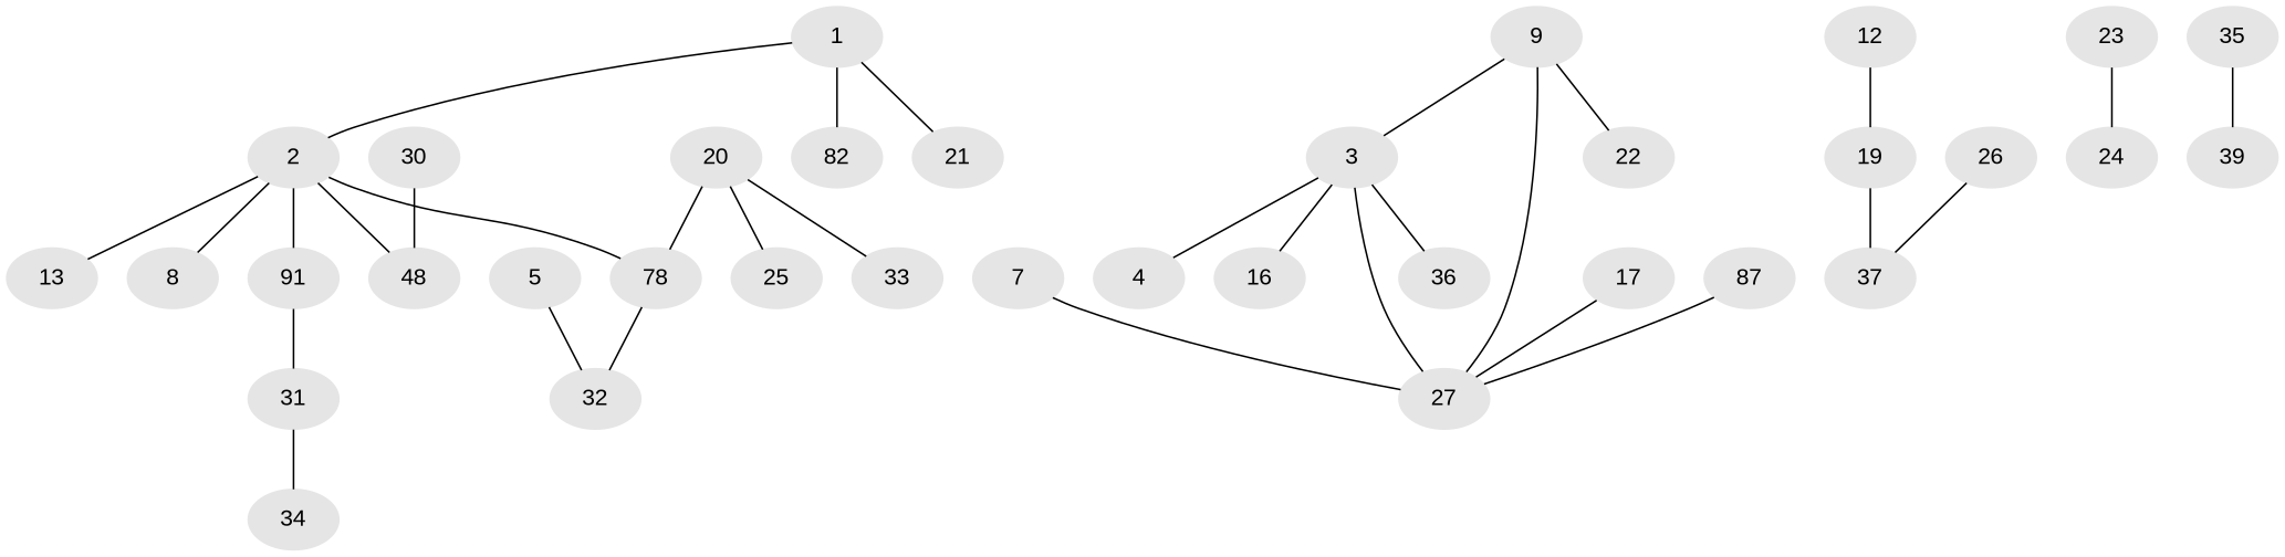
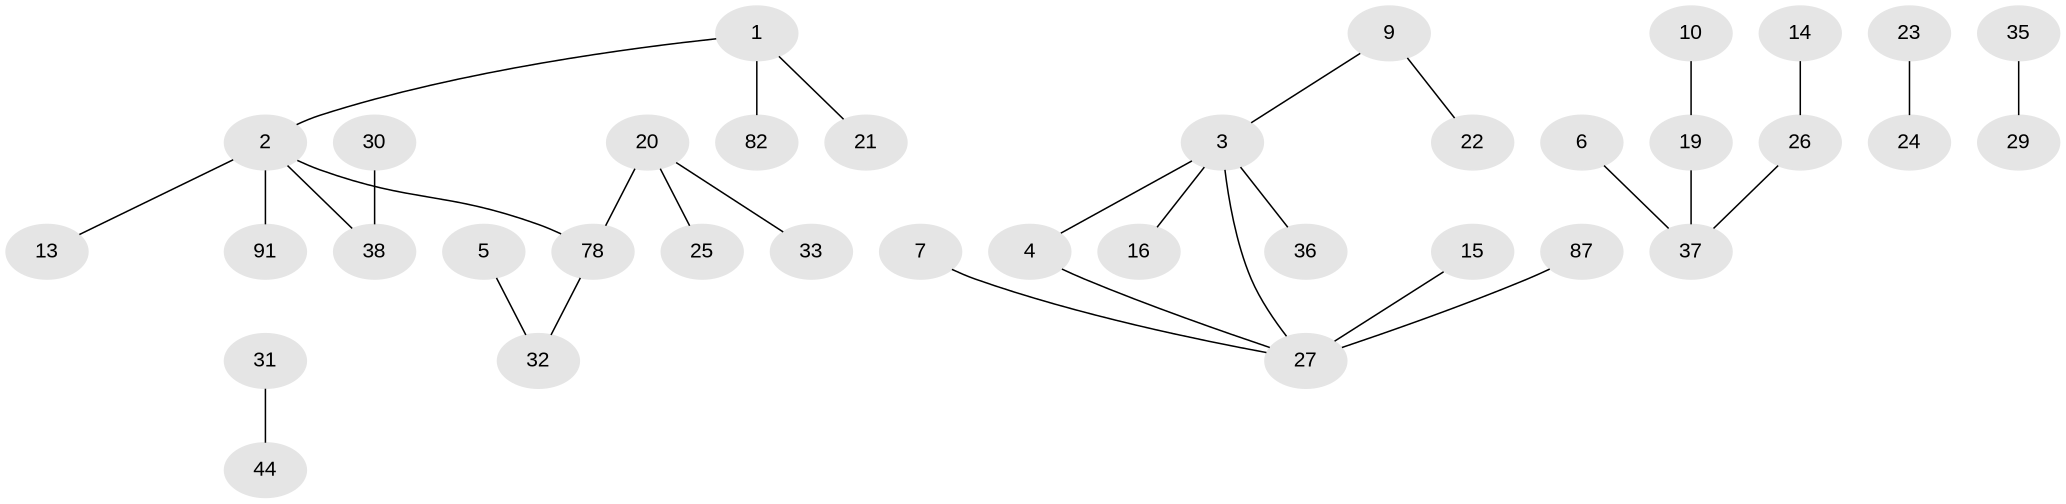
  graph {
    fontname="Liberation Sans"
    node [color=gray90 fontname="Liberation Sans" style=filled]
    edge [fontname="Liberation Sans" weight=1.0]
    1
    2
    n3 [label=82]
    21
-   8
    n6 [label=91]
    13
    n8 [label=78]
-   38 [label=48]
+   38
    3
    4
    16
    27
    36
    31
    32
    5
+   6
    37
    7
    9
    22
-   10 [label=12]
+   10
    19
-   34
+   34 [label=44]
+   14
    26
-   15 [label=17]
+   15
    n29 [label=87]
    20
    25
    33
    23
    24
    30
    35
-   39
+   39 [label=29]
    1 -- 2
    1 -- n3
    1 -- 21
-   2 -- 8
    2 -- n6
    2 -- 13
    2 -- n8
    2 -- 38
-   n6 -- 31
    n8 -- 32
    3 -- 4
    3 -- 16
    3 -- 27
    3 -- 36
    31 -- 34
    5 -- 32
+   6 -- 37
    7 -- 27
    9 -- 3
-   9 -- 27
+   4 -- 27
    9 -- 22
    10 -- 19
    19 -- 37
+   14 -- 26
    26 -- 37
    15 -- 27
    n29 -- 27
    20 -- n8
    20 -- 25
    20 -- 33
    23 -- 24
    30 -- 38
    35 -- 39
  }
